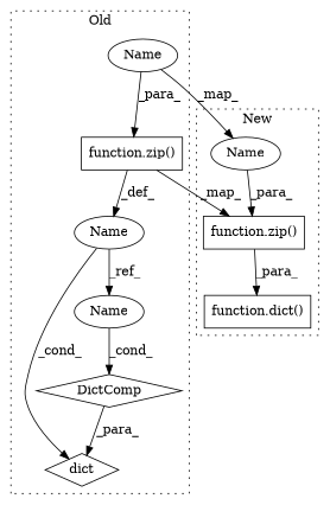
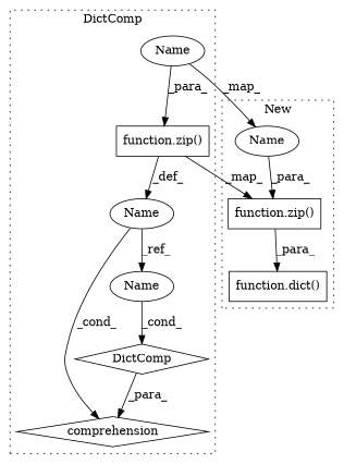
  digraph {
    node [a=87 l=1 shape=ellipse]
    n1 [a=84 l=89 label=DictComp s=15246 shape=diamond]
-   n2 [a=45 l=3 label=dict s=15269 shape=diamond]
+   n2 [a=45 l=3 label=comprehension s=15269 shape=diamond]
    n3 [label=Name s=15276]
    n4 [a=75 l="4,1" label="function.zip()" s="15281,15320" shape=box]
    n5 [l=16 label=Name s=15285]
    n6 [label=Name s=15267]
    n7 [a=75 l="5,1" label="function.dict()" s="15246,15291" shape=box]
    n8 [a=75 l="4,1" label="function.zip()" s="15251,15290" shape=box]
    n9 [l=16 label=Name s=15255]
    subgraph cluster_1 {
-     label=Old
+     label=DictComp
      style=dotted
      n1
      n2
      n3
      n4
      n5
      n6
    }
    subgraph cluster_2 {
      label=New
      style=dotted
      n7
      n8
      n9
    }
    n1 -> n2 [label=_para_]
    n3 -> n2 [label=_cond_]
    n3 -> n6 [label=_ref_]
    n4 -> n3 [label=_def_]
    n4 -> n8 [label=_map_]
    n5 -> n4 [label=_para_]
    n5 -> n9 [label=_map_]
    n6 -> n1 [label=_cond_]
    n8 -> n7 [label=_para_]
    n9 -> n8 [label=_para_]
  }
